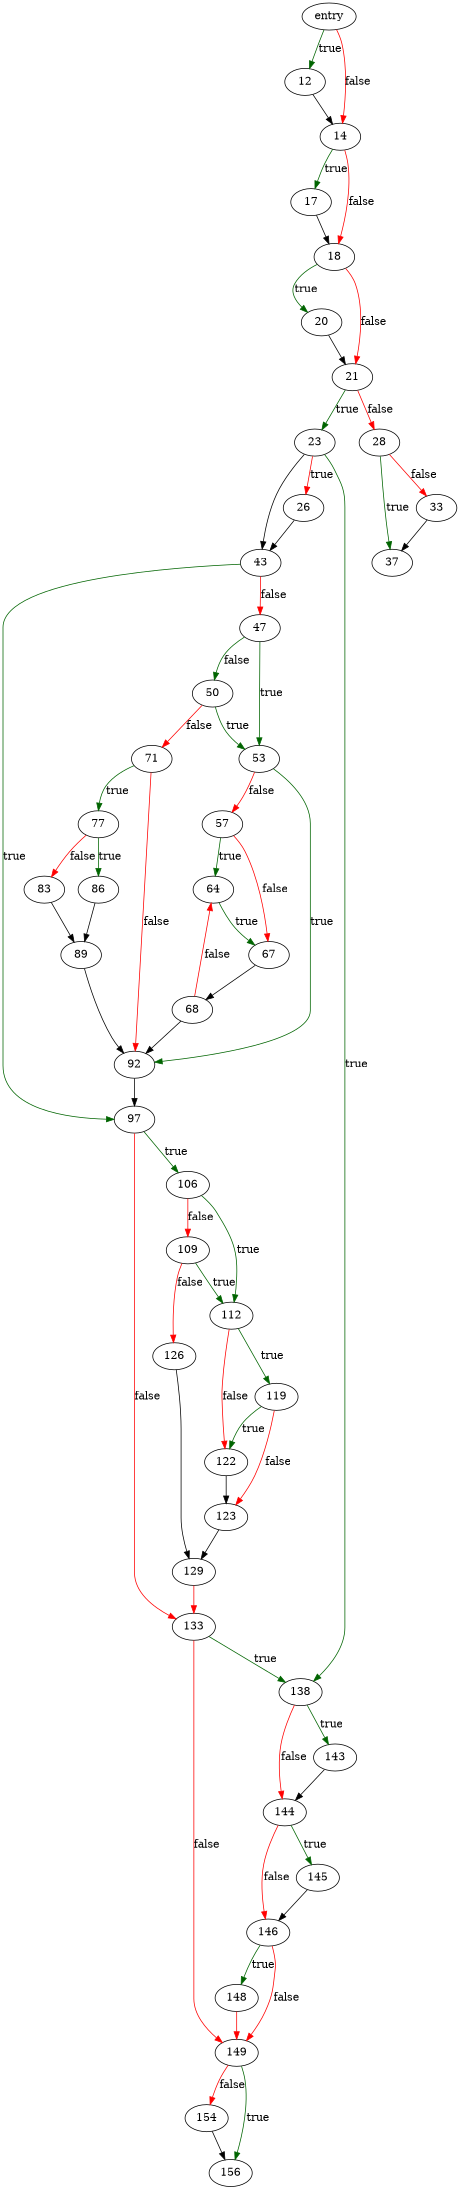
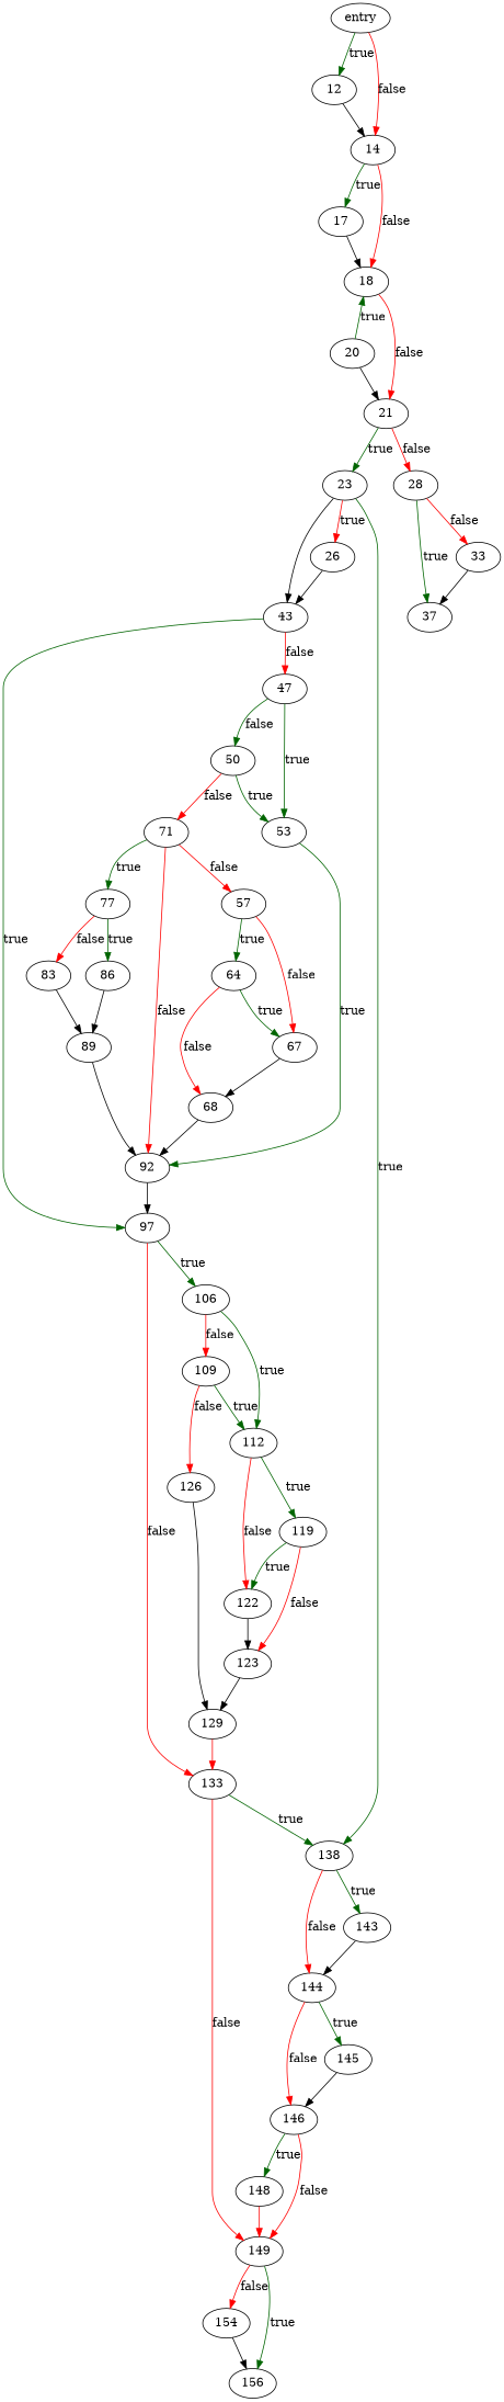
  digraph {
    edge [color=darkgreen]
    n1 [label=entry]
    12
    14
    17
    18
    20
    21
    23
    28
    26
    138
    43
    33
    37
    143
    144
    47
    97
    50
    53
    106
    133
    71
    57
    92
    77
    64
    67
    68
    83
    86
    89
    109
    112
    149
    126
    119
    122
    129
    123
    154
    156
    145
    146
    148
    n1 -> 12 [label=true]
    n1 -> 14 [color=red label=false]
    12 -> 14 [color=""]
    14 -> 17 [label=true]
    14 -> 18 [color=red label=false]
    17 -> 18 [color=""]
-   18 -> 20 [label=true]
+   20 -> 18 [label=true]
    18 -> 21 [color=red label=false]
    20 -> 21 [color=""]
    21 -> 23 [label=true]
    21 -> 28 [color=red label=false]
    23 -> 26 [color=red label=true]
    23 -> 138 [label=true]
    23 -> 43 [color=""]
    28 -> 33 [color=red label=false]
    28 -> 37 [label=true]
    26 -> 43 [color=""]
    138 -> 143 [label=true]
    138 -> 144 [color=red label=false]
    43 -> 47 [color=red label=false]
    43 -> 97 [label=true]
    33 -> 37 [color=""]
    143 -> 144 [color=""]
    144 -> 145 [label=true]
    144 -> 146 [color=red label=false]
    47 -> 50 [label=false]
    47 -> 53 [label=true]
    97 -> 106 [label=true]
    97 -> 133 [color=red label=false]
    50 -> 53 [label=true]
    50 -> 71 [color=red label=false]
-   53 -> 57 [color=red label=false]
+   71 -> 57 [color=red label=false]
    53 -> 92 [label=true]
    106 -> 109 [color=red label=false]
    106 -> 112 [label=true]
    133 -> 138 [label=true]
    133 -> 149 [color=red label=false]
    71 -> 92 [color=red label=false]
    71 -> 77 [label=true]
    57 -> 64 [label=true]
    57 -> 67 [color=red label=false]
    92 -> 97 [color=""]
    77 -> 83 [color=red label=false]
    77 -> 86 [label=true]
    64 -> 67 [label=true]
-   68 -> 64 [color=red label=false]
+   64 -> 68 [color=red label=false]
    67 -> 68 [color=""]
    68 -> 92 [color=""]
    83 -> 89 [color=""]
    86 -> 89 [color=""]
    89 -> 92 [color=""]
    109 -> 112 [label=true]
    109 -> 126 [color=red label=false]
    112 -> 119 [label=true]
    112 -> 122 [color=red label=false]
    149 -> 154 [color=red label=false]
    149 -> 156 [label=true]
    126 -> 129 [color=""]
    119 -> 122 [label=true]
    119 -> 123 [color=red label=false]
    122 -> 123 [color=""]
    129 -> 133 [color=red]
    123 -> 129 [color=""]
    154 -> 156 [color=""]
    145 -> 146 [color=""]
    146 -> 149 [color=red label=false]
    146 -> 148 [label=true]
    148 -> 149 [color=red]
  }
